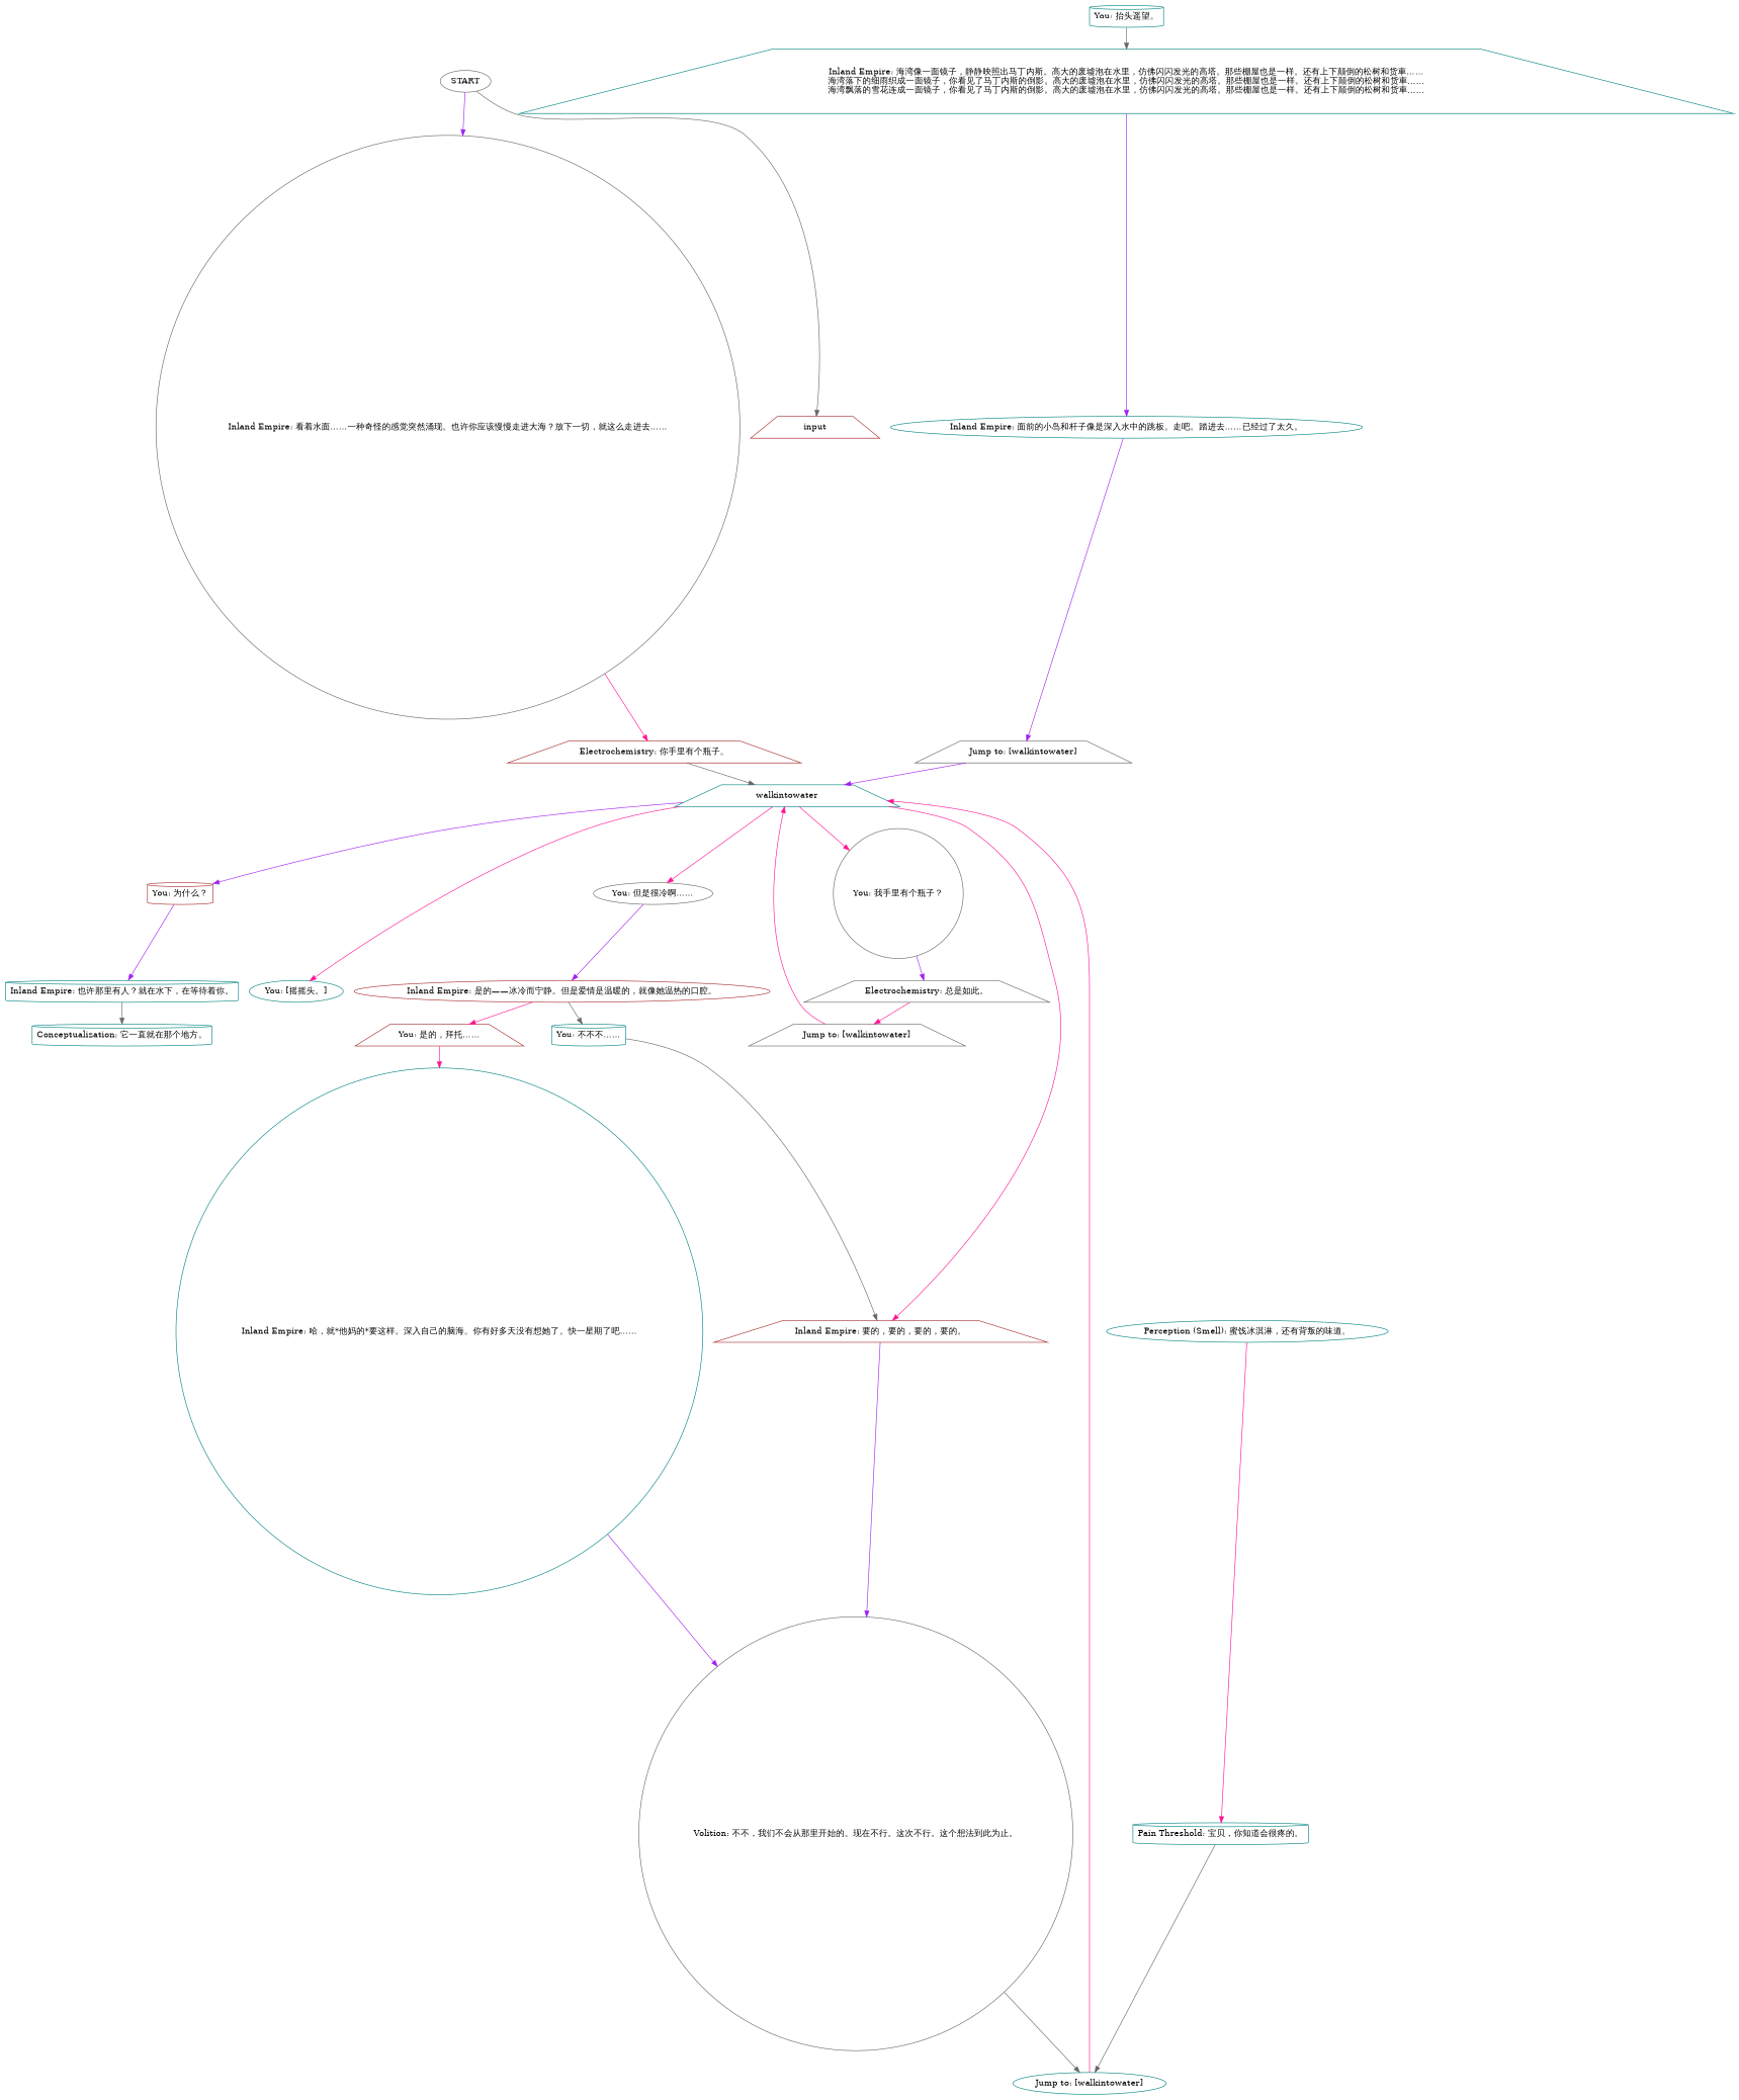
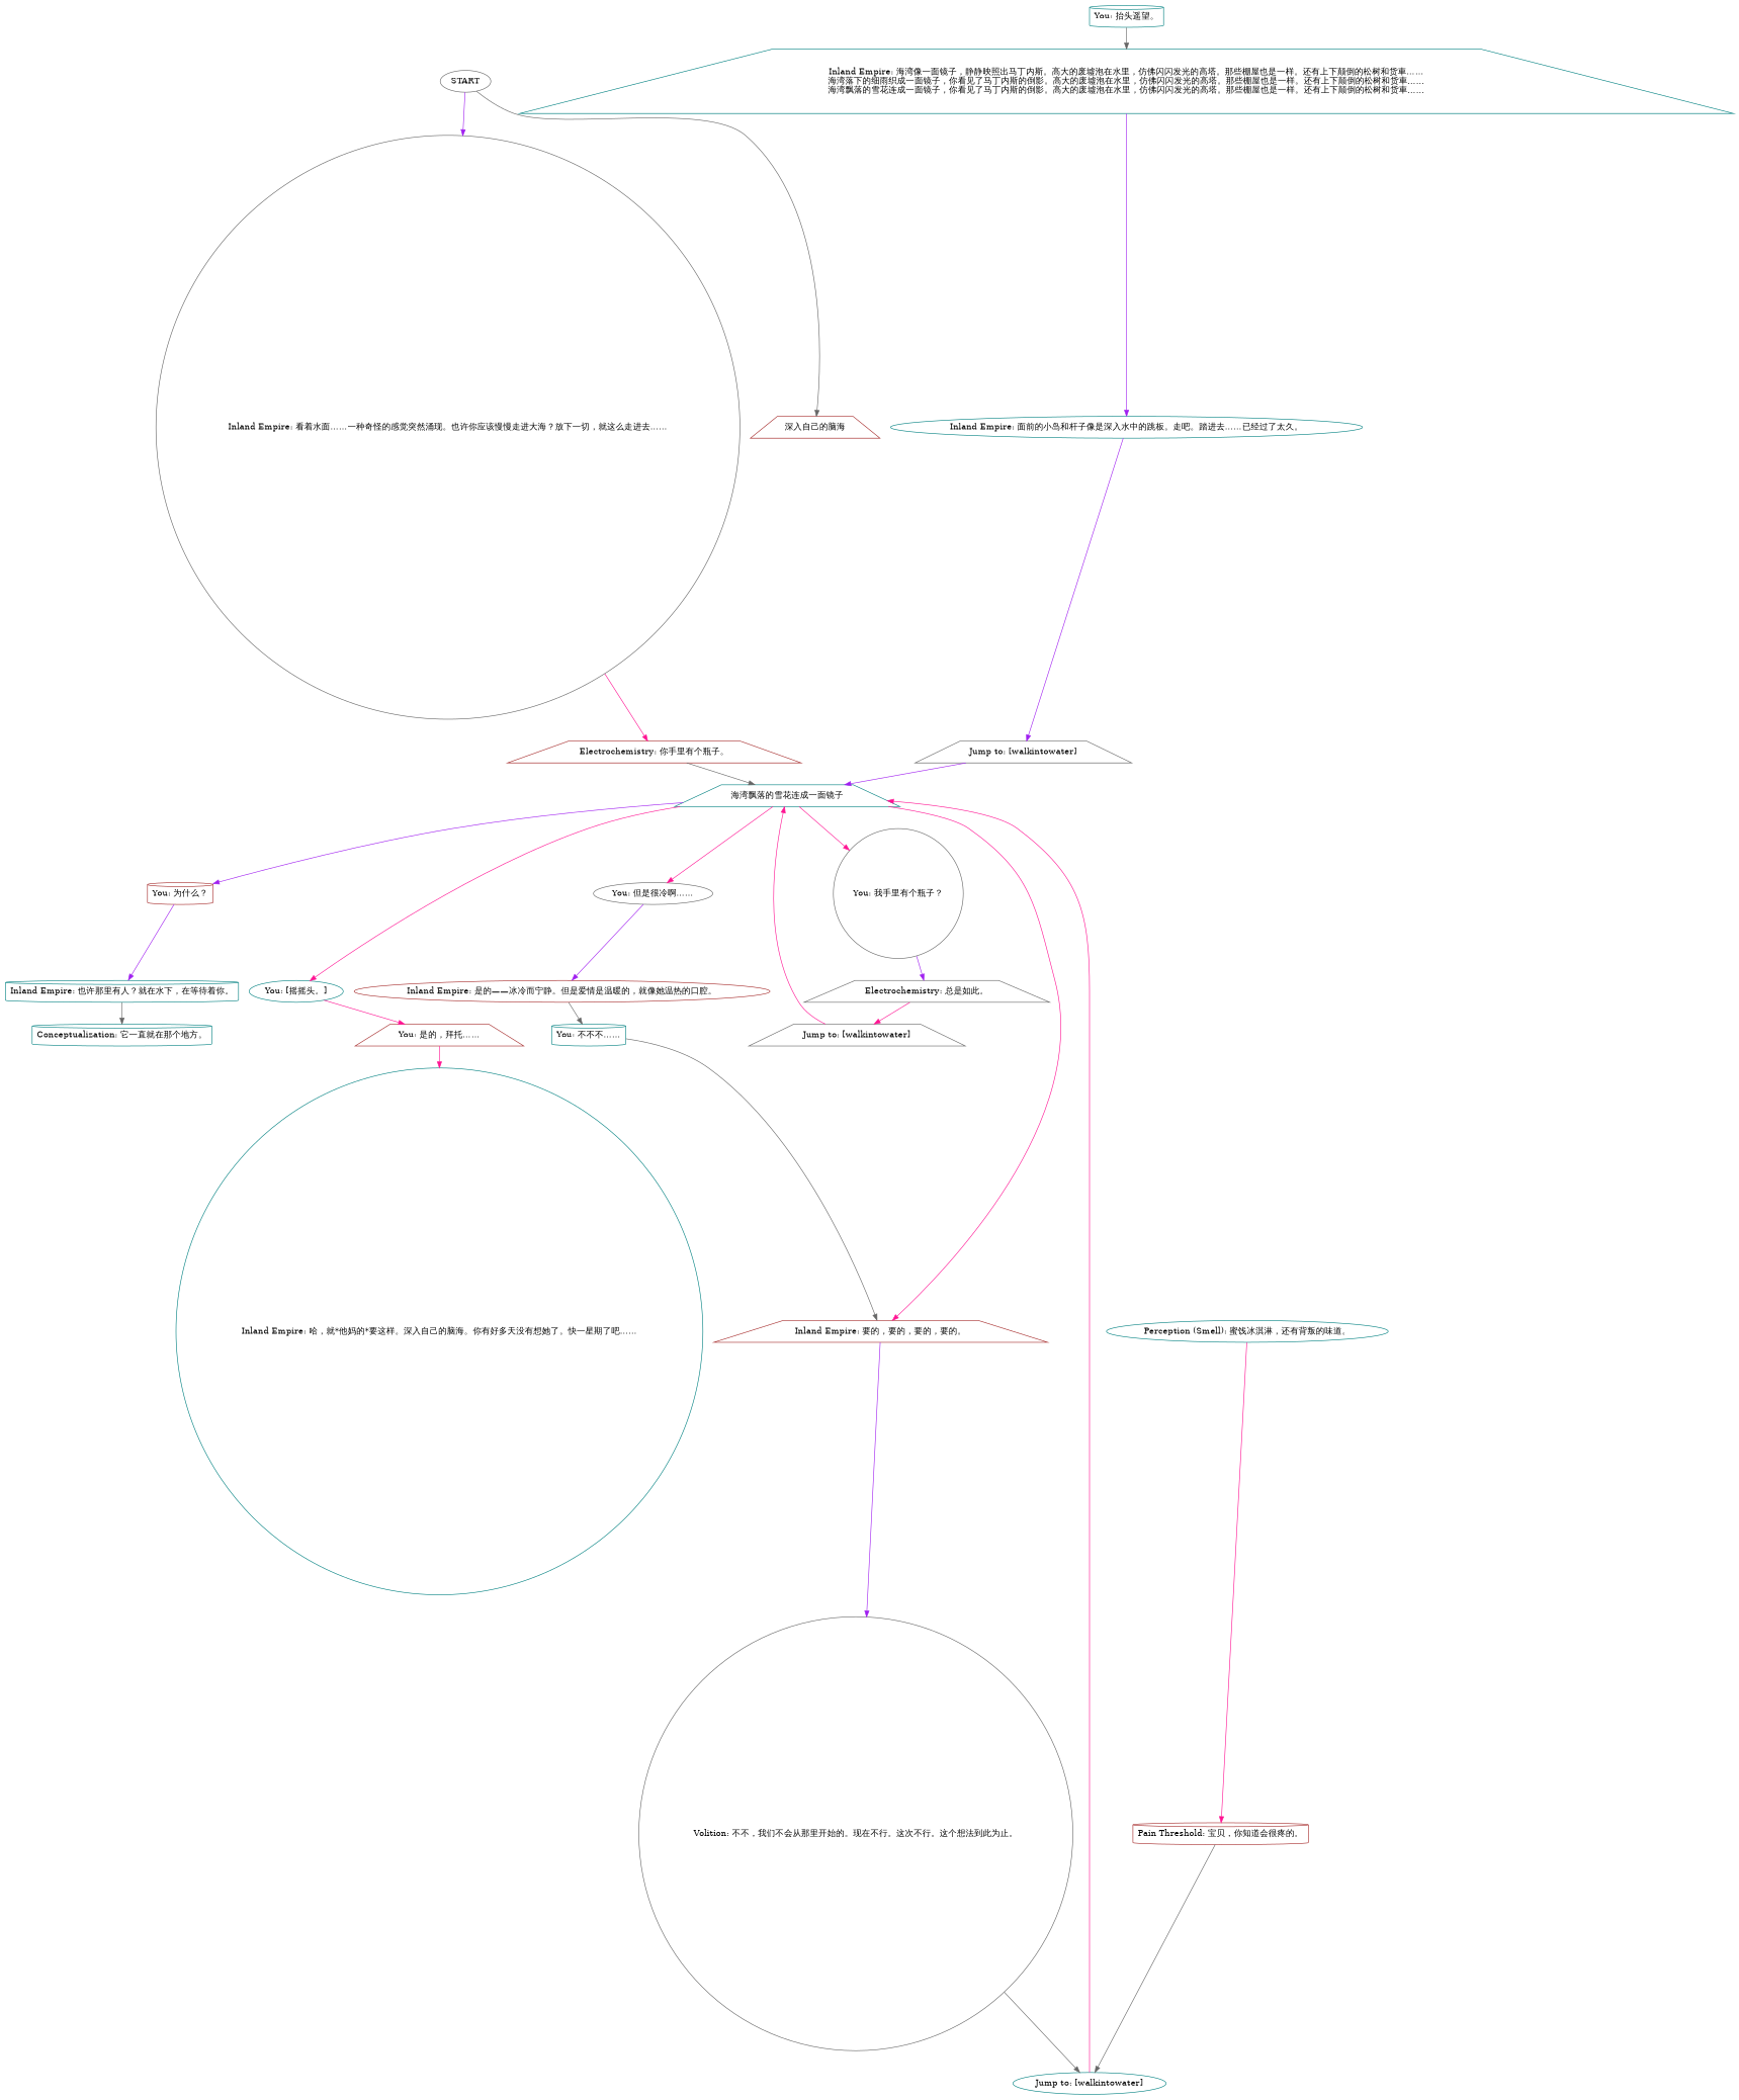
  digraph {
    node [color=teal shape=trapezium]
    edge [color=deeppink]
    n1 [color=gray40 label=START shape=ellipse]
-   n2 [color=brown label=input]
+   n2 [color=brown label="深入自己的脑海"]
    n3 [color=gray40 label="Inland Empire: 看着水面……一种奇怪的感觉突然涌现。也许你应该慢慢走进大海？放下一切，就这么走进去……" shape=circle]
    n4 [color=brown label="Electrochemistry: 你手里有个瓶子。"]
-   n5 [label=walkintowater]
+   n5 [label="海湾飘落的雪花连成一面镜子"]
    n6 [label="You: [摇摇头。]" shape=ellipse]
    n7 [label="Jump to: [walkintowater]" shape=ellipse]
    n8 [color=gray40 label="You: 我手里有个瓶子？" shape=circle]
    n9 [color=brown label="You: 为什么？" shape=cylinder]
    n10 [color=gray40 label="You: 但是很冷啊……" shape=ellipse]
    n11 [color=brown label="Inland Empire: 要的，要的，要的，要的。"]
    n12 [color=gray40 label="Electrochemistry: 总是如此。"]
    n13 [color=gray40 label="Jump to: [walkintowater]"]
    n14 [label="Inland Empire: 面前的小岛和杆子像是深入水中的跳板。走吧。踏进去……已经过了太久。" shape=ellipse]
    n15 [color=gray40 label="Jump to: [walkintowater]"]
    n16 [label="Inland Empire: 也许那里有人？就在水下，在等待着你。" shape=cylinder]
    n17 [color=brown label="Inland Empire: 是的——冰冷而宁静。但是爱情是温暖的，就像她温热的口腔。" shape=ellipse]
    n18 [label="You: 抬头遥望。" shape=cylinder]
    n19 [label="Inland Empire: 海湾像一面镜子，静静映照出马丁内斯。高大的废墟泡在水里，仿佛闪闪发光的高塔。那些棚屋也是一样。还有上下颠倒的松树和货車……\n海湾落下的细雨织成一面镜子，你看见了马丁内斯的倒影。高大的废墟泡在水里，仿佛闪闪发光的高塔。那些棚屋也是一样。还有上下颠倒的松树和货車……\n海湾飘落的雪花连成一面镜子，你看见了马丁内斯的倒影。高大的废墟泡在水里，仿佛闪闪发光的高塔。那些棚屋也是一样。还有上下颠倒的松树和货車……"]
    n20 [label="Conceptualization: 它一直就在那个地方。" shape=cylinder]
    n21 [label="Perception (Smell): 蜜饯冰淇淋，还有背叛的味道。" shape=ellipse]
-   n22 [label="Pain Threshold: 宝贝，你知道会很疼的。" shape=cylinder]
+   n22 [color=brown label="Pain Threshold: 宝贝，你知道会很疼的。" shape=cylinder]
    n23 [label="You: 不不不……" shape=cylinder]
    n24 [color=brown label="You: 是的，拜托……"]
    n25 [label="Inland Empire: 哈，就*他妈的*要这样。深入自己的脑海。你有好多天没有想她了。快一星期了吧……" shape=circle]
    n26 [color=gray40 label="Volition: 不不，我们不会从那里开始的。现在不行。这次不行。这个想法到此为止。" shape=circle]
    n1 -> n2 [color=gray40]
    n1 -> n3 [color=purple]
    n3 -> n4
    n4 -> n5 [color=gray40]
    n5 -> n6
    n5 -> n8
    n5 -> n9 [color=purple]
    n5 -> n10
    n5 -> n11
    n7 -> n5
    n8 -> n12 [color=purple]
    n9 -> n16 [color=purple]
    n10 -> n17 [color=purple]
    n11 -> n26 [color=purple]
    n12 -> n13
    n13 -> n5
    n14 -> n15 [color=purple]
    n15 -> n5 [color=purple]
    n16 -> n20 [color=gray40]
    n17 -> n23 [color=gray40]
-   n17 -> n24
+   n6 -> n24
    n18 -> n19 [color=gray40]
    n19 -> n14 [color=purple]
    n21 -> n22
    n22 -> n7 [color=gray40]
    n23 -> n11 [color=gray40]
    n24 -> n25
-   n25 -> n26 [color=purple]
    n26 -> n7 [color=gray40]
  }
